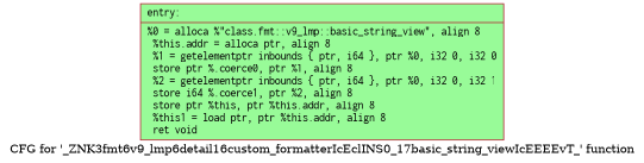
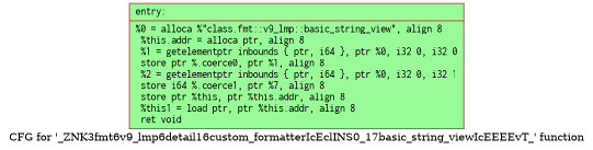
  digraph {
    label="CFG for '_ZNK3fmt6v9_lmp6detail16custom_formatterIcEclINS0_17basic_string_viewIcEEEEvT_' function"
-   n1 [color="#b70d28ff" fillcolor=palegreen fontname=Courier label="{entry:\l|  %0 = alloca %\"class.fmt::v9_lmp::basic_string_view\", align 8\l  %this.addr = alloca ptr, align 8\l  %1 = getelementptr inbounds \{ ptr, i64 \}, ptr %0, i32 0, i32 0\l  store ptr %.coerce0, ptr %1, align 8\l  %2 = getelementptr inbounds \{ ptr, i64 \}, ptr %0, i32 0, i32 1\l  store i64 %.coerce1, ptr %2, align 8\l  store ptr %this, ptr %this.addr, align 8\l  %this1 = load ptr, ptr %this.addr, align 8\l  ret void\l}" shape=record style=filled]
+   n1 [color="#b70d28ff" fillcolor=palegreen fontname=Courier label="{entry:\l|  %0 = alloca %\"class.fmt::v9_lmp::basic_string_view\", align 8\l  %this.addr = alloca ptr, align 8\l  %1 = getelementptr inbounds \{ ptr, i64 \}, ptr %0, i32 0, i32 0\l  store ptr %.coerce0, ptr %1, align 8\l  %2 = getelementptr inbounds \{ ptr, i64 \}, ptr %0, i32 0, i32 1\l  store i64 %.coerce1, ptr %7, align 8\l  store ptr %this, ptr %this.addr, align 8\l  %this1 = load ptr, ptr %this.addr, align 8\l  ret void\l}" shape=record style=filled]
  }
